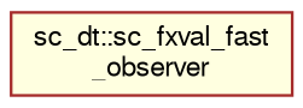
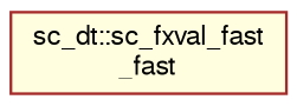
  digraph {
    rankdir=LR
-   n1 [color=brown fillcolor=lightyellow fontname=FreeSans fontsize=10 height=0.2 label="sc_dt::sc_fxval_fast\l_observer" shape=record style=filled width=0.4]
+   n1 [color=brown fillcolor=lightyellow fontname=FreeSans fontsize=10 height=0.2 label="sc_dt::sc_fxval_fast\l_fast" shape=record style=filled width=0.4]
  }
